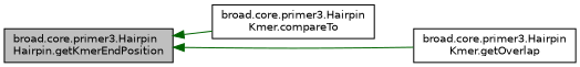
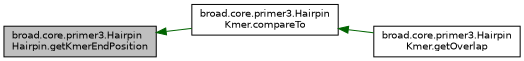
  digraph {
    rankdir=LR
    node [color=black fillcolor=white fontname=Helvetica fontsize=10 shape=record style=filled]
    edge [color=darkgreen dir=back fontname=Helvetica fontsize=10 labelfontname=Helvetica labelfontsize=10 style=solid]
    n1 [fillcolor=grey75 fontcolor=black height=0.2 label="broad.core.primer3.Hairpin\lHairpin.getKmerEndPosition" width=0.4]
    n2 [height=0.2 label="broad.core.primer3.Hairpin\lKmer.compareTo" width=0.4]
    n3 [height=0.2 label="broad.core.primer3.Hairpin\lKmer.getOverlap" width=0.4]
    n1 -> n2
-   n1 -> n3
+   n2 -> n3
  }
